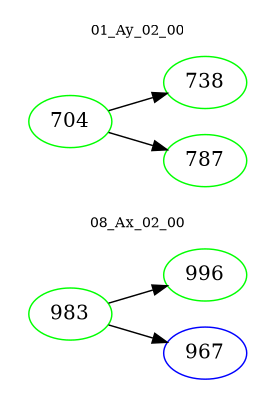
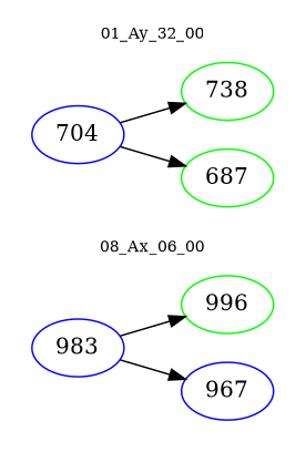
  digraph {
    rankdir=LR
    node [color=blue]
    edge [color=black]
-   n1 [color=green label=983]
+   n1 [label=983]
    n2 [label=967]
    n3 [color=green label=996]
-   n4 [color=green label=704]
-   n5 [color=green label=787]
+   n4 [label=704]
+   n5 [color=green label=687]
    n6 [color=green label=738]
    subgraph cluster_1 {
      color=white
      fontsize=10
-     label="08_Ax_02_00"
+     label="08_Ax_06_00"
      n1
      n2
      n3
    }
    subgraph cluster_2 {
      color=white
      fontsize=10
-     label="01_Ay_02_00"
+     label="01_Ay_32_00"
      n4
      n5
      n6
    }
    n1 -> n2
    n1 -> n3
    n4 -> n5
    n4 -> n6
  }
